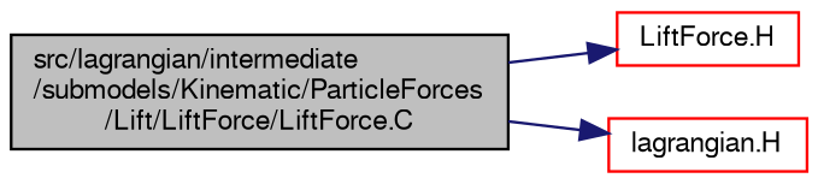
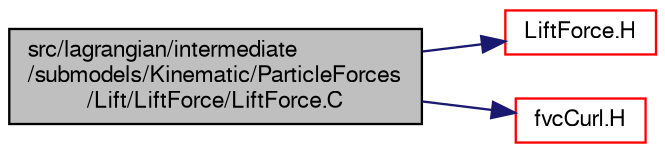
  digraph {
    rankdir=LR
    node [color=red fontname=FreeSans fontsize=10 shape=record]
    edge [color=midnightblue fontname=FreeSans fontsize=10 labelfontname=FreeSans labelfontsize=10 style=solid]
    n1 [color=black fillcolor=grey75 fontcolor=black height=0.2 label="src/lagrangian/intermediate\l/submodels/Kinematic/ParticleForces\l/Lift/LiftForce/LiftForce.C" style=filled width=0.4]
    n2 [height=0.2 label="LiftForce.H" width=0.4]
-   n3 [height=0.2 label="lagrangian.H" width=0.4]
+   n3 [height=0.2 label="fvcCurl.H" width=0.4]
    n1 -> n2
    n1 -> n3
  }
